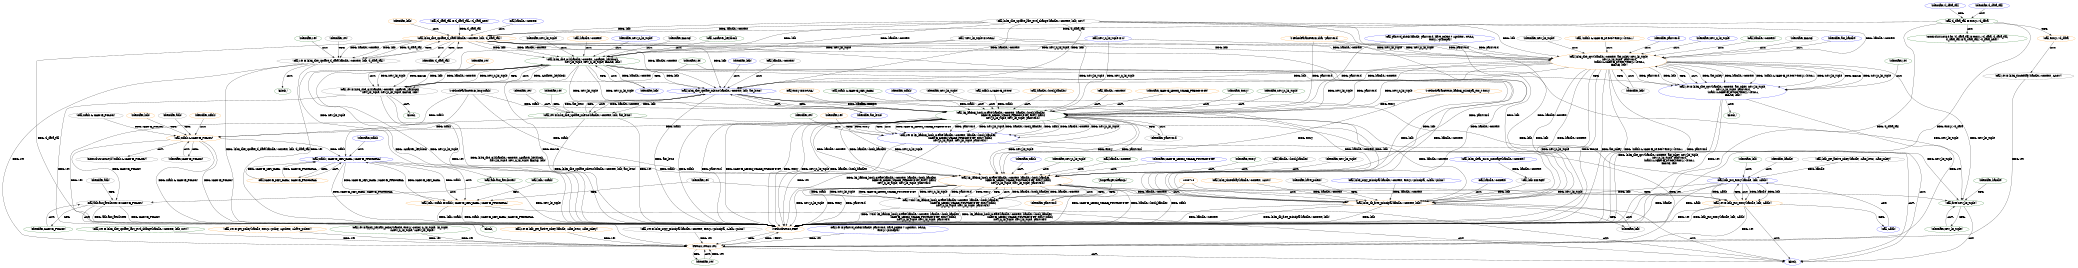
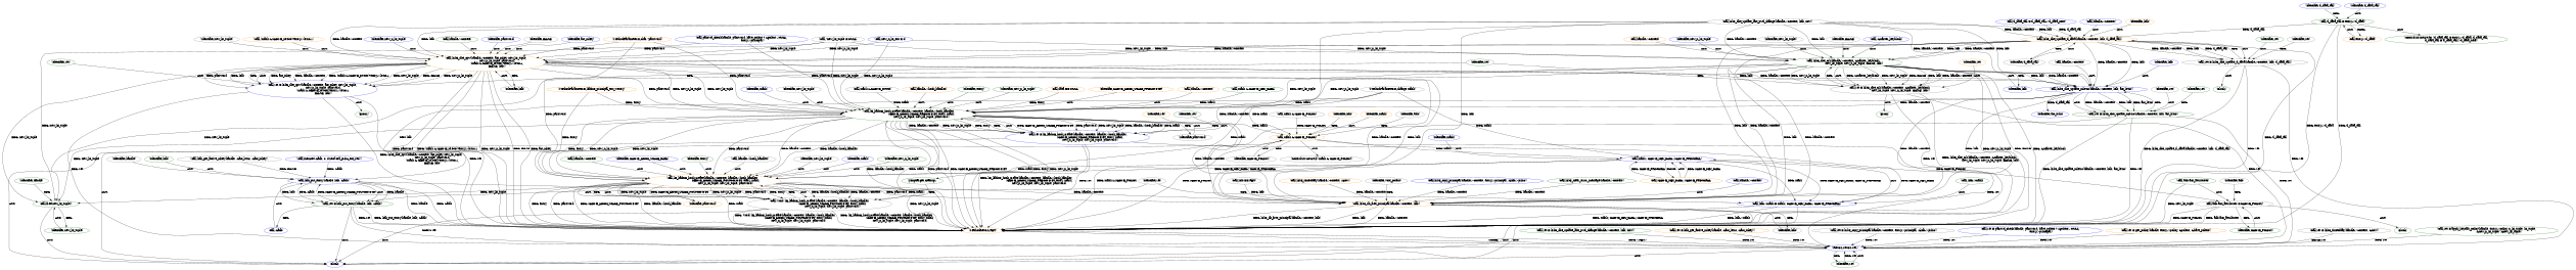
  digraph {
    node [color=darkgreen]
    n1 [label="(Call,tl_data_tail = entry->tl_data)"]
    n2 [color=darkorange label="(Call,krb5_dbe_update_tl_data(handle->context, kdb, tl_data_tail))"]
    n3 [color=darkorange label="(Call,entry->tl_data)"]
    n4 [label="(ControlStructure,for (tl_data_tail = entry->tl_data; tl_data_tail;\n             tl_data_tail = tl_data_tail->tl_data_next))"]
    n5 [color=darkorange label="(MethodReturn,RET)"]
    n6 [color=gray40 label="(Call,ret = krb5_dbe_update_tl_data(handle->context, kdb, tl_data_tail))"]
    n7 [color=darkorange label="(Call,krb5_dbe_cpw(handle->context, act_mkey, new_ks_tuple,\n                           new_n_ks_tuple, password,\n                           (mask & KADM5_KVNO)?entry->kvno:1,\n                           FALSE, kdb))"]
    n8 [color=blue label="(Call,krb5_dbe_update_mkvno(handle->context, kdb, act_kvno))"]
    n9 [color=darkorange label="(Call,krb5_db_free_principal(handle->context, kdb))"]
    n10 [label="(Call,krb5_dbe_crk(handle->context, &master_keyblock,\n                           new_ks_tuple, new_n_ks_tuple, FALSE, kdb))"]
    n11 [color=gray40 label="(Identifier,tl_data_tail)"]
-   n12 [color=darkorange label="(Return,return ret;)"]
+   n12 [color=blue label="(Return,return ret;)"]
    n13 [label="(Block,)"]
    n14 [color=blue label="(Call,ret = krb5_dbe_cpw(handle->context, act_mkey, new_ks_tuple,\n                           new_n_ks_tuple, password,\n                           (mask & KADM5_KVNO)?entry->kvno:1,\n                           FALSE, kdb))"]
    n15 [label="(Call,k5_kadm5_hook_create(handle->context, handle->hook_handles,\n                               KADM5_HOOK_STAGE_PRECOMMIT, entry, mask,\n                               new_n_ks_tuple, new_ks_tuple, password))"]
    n16 [label="(Call,free(new_ks_tuple))"]
    n17 [color=gray40 label="(Identifier,kdb)"]
    n18 [label="(Call,ret = krb5_dbe_update_mkvno(handle->context, kdb, act_kvno))"]
    n19 [color=blue label="(Call,kdb_put_entry(handle, kdb, &adb))"]
    n20 [color=blue label="(Identifier,act_kvno)"]
    n21 [color=blue label="(Block,)"]
    n22 [color=gray40 label="(Identifier,kdb)"]
    n23 [color=gray40 label="(Call,ret = krb5_dbe_crk(handle->context, &master_keyblock,\n                           new_ks_tuple, new_n_ks_tuple, FALSE, kdb))"]
    n24 [color=blue label="(Identifier,kdb)"]
    n25 [label="(Identifier,ret)"]
    n26 [label="(Block,)"]
    n27 [color=blue label="(Call,ret = k5_kadm5_hook_create(handle->context, handle->hook_handles,\n                               KADM5_HOOK_STAGE_PRECOMMIT, entry, mask,\n                               new_n_ks_tuple, new_ks_tuple, password))"]
    n28 [color=darkorange label="(Call,mask & KADM5_POLICY)"]
    n29 [color=darkorange label="(Call,k5_kadm5_hook_create(handle->context, handle->hook_handles,\n                                KADM5_HOOK_STAGE_POSTCOMMIT, entry, mask,\n                                new_n_ks_tuple, new_ks_tuple, password))"]
    n30 [color=gray40 label="(Identifier,password)"]
    n31 [label="(Identifier,new_ks_tuple)"]
-   n32 [color=darkorange label="(Call,ret = kdb_put_entry(handle, kdb, &adb))"]
+   n32 [label="(Call,ret = kdb_put_entry(handle, kdb, &adb))"]
    n33 [color=gray40 label="(Call,adb.aux_attributes = KADM5_POLICY)"]
    n34 [color=blue label="(Call,mask | KADM5_KEY_DATA | KADM5_PRINCIPAL)"]
    n35 [color=gray40 label="(Identifier,KADM5_POLICY)"]
    n36 [color=gray40 label="(ControlStructure,if (mask & KADM5_POLICY))"]
    n37 [color=gray40 label="(Call,(void) k5_kadm5_hook_create(handle->context, handle->hook_handles,\n                                KADM5_HOOK_STAGE_POSTCOMMIT, entry, mask,\n                                new_n_ks_tuple, new_ks_tuple, password))"]
    n38 [color=darkorange label="(Identifier,password)"]
    n39 [label="(Block,)"]
    n40 [label="(Identifier,KADM5_POLICY)"]
-   n41 [color=darkorange label="(Call,kdb->mask = mask | KADM5_KEY_DATA | KADM5_PRINCIPAL)"]
+   n41 [color=blue label="(Call,kdb->mask = mask | KADM5_KEY_DATA | KADM5_PRINCIPAL)"]
    n42 [color=darkorange label="(Call,KADM5_KEY_DATA | KADM5_PRINCIPAL)"]
    n43 [color=blue label="(Call,&adb)"]
    n44 [label="(Block,)"]
    n45 [color=gray40 label="(Call,handle->context)"]
    n46 [color=gray40 label="(Identifier,FALSE)"]
    n47 [color=gray40 label="(Call,mask & KADM5_POLICY)"]
-   n48 [label="(Call,&master_keyblock)"]
+   n48 [color=blue label="(Call,&master_keyblock)"]
    n49 [color=darkorange label="(Call,krb5_timeofday(handle->context, &now))"]
    n50 [color=darkorange label="(Call,handle->context)"]
    n51 [color=darkorange label="(Identifier,kdb)"]
    n52 [color=darkorange label="(Identifier,KADM5_HOOK_STAGE_PRECOMMIT)"]
    n53 [color=gray40 label="(Identifier,new_ks_tuple)"]
    n54 [color=blue label="(Call,handle->context)"]
    n55 [color=darkorange label="(Call,ret = get_policy(handle, entry->policy, &polent, &have_polent))"]
    n56 [color=gray40 label="(Call,ret = krb5_timeofday(handle->context, &now))"]
    n57 [label="(Identifier,ret)"]
    n58 [color=darkorange label="(Identifier,mask)"]
    n59 [label="(Identifier,kdb)"]
    n60 [label="(Call,handle->context)"]
    n61 [label="(Identifier,entry)"]
    n62 [color=gray40 label="(Identifier,handle)"]
-   n63 [color=gray40 label="(Identifier,have_polent)"]
+   n63 [color=gray40 label="(Identifier,void_polent)"]
    n64 [color=blue label="(Identifier,password)"]
    n65 [color=gray40 label="(Call,handle->hook_handles)"]
    n66 [color=gray40 label="(Identifier,new_ks_tuple)"]
    n67 [color=blue label="(Identifier,mask)"]
    n68 [color=darkorange label="(MethodParameterIn,kadm5_principal_ent_t entry)"]
    n69 [color=blue label="(Identifier,mask)"]
    n70 [label="(Identifier,new_n_ks_tuple)"]
    n71 [label="(Call,mask & KADM5_KEY_DATA)"]
    n72 [color=blue label="(Identifier,tl_data_tail)"]
    n73 [color=darkorange label="(MethodParameterIn,char *password)"]
    n74 [label="(Identifier,ret)"]
    n75 [color=blue label="(Identifier,mask)"]
    n76 [label="(Call,handle->context)"]
    n77 [color=gray40 label="(Identifier,new_ks_tuple)"]
    n78 [color=gray40 label="(Call,*new_ks_tuple = NULL)"]
    n79 [color=gray40 label="(Call,mask & KADM5_KVNO)"]
    n80 [color=gray40 label="(Identifier,adb)"]
    n81 [color=darkorange label="(Call,handle->hook_handles)"]
    n82 [color=blue label="(Call,passwd_check(handle, password, have_polent ? &polent : NULL,\n                           entry->principal))"]
    n83 [color=darkorange label="(Identifier,ret)"]
    n84 [label="(Call,ret = apply_keysalt_policy(handle, entry->policy, n_ks_tuple, ks_tuple,\n                               &new_n_ks_tuple, &new_ks_tuple))"]
    n85 [color=blue label="(Call,krb5_copy_principal(handle->context, entry->principal, &kdb->princ))"]
    n86 [color=gray40 label="(Call,kdb_get_active_mkey(handle, &act_kvno, &act_mkey))"]
    n87 [label="(Call,ret = krb5_dbe_update_last_pwd_change(handle->context, kdb, now))"]
    n88 [color=darkorange label="(Identifier,kdb)"]
    n89 [color=blue label="(Call,tl_data_tail = tl_data_tail->tl_data_next)"]
    n90 [color=darkorange label="(Call,ret = kdb_get_active_mkey(handle, &act_kvno, &act_mkey))"]
    n91 [color=gray40 label="(Identifier,FALSE)"]
    n92 [label="(JumpTarget,cleanup:)"]
    n93 [label="(Identifier,ret)"]
    n94 [color=darkorange label="(Call,handle->context)"]
-   n95 [color=blue label="(Identifier,act_handle)"]
+   n95 [color=blue label="(Identifier,act_mkey)"]
    n96 [label="(Identifier,entry)"]
-   n97 [color=gray40 label="(MethodParameterIn,long mask)"]
+   n97 [color=gray40 label="(MethodParameterIn,change mask)"]
    n98 [color=darkorange label="(Identifier,ret)"]
    n99 [label="(Identifier,handle)"]
-   n100 [color=blue label="(Call,krb5_clear_error_message(handle->context))"]
+   n100 [label="(Call,krb5_clear_error_message(handle->context))"]
    n101 [color=gray40 label="(Call,ret = krb5_copy_principal(handle->context, entry->principal, &kdb->princ))"]
    n102 [color=blue label="(Identifier,new_n_ks_tuple)"]
    n103 [label="(Identifier,new_n_ks_tuple)"]
    n104 [label="(Identifier,ret)"]
    n105 [label="(Call,adb.aux_attributes)"]
    n106 [color=gray40 label="(Identifier,new_ks_tuple)"]
    n107 [color=blue label="(Call,handle->context)"]
    n108 [color=blue label="(Identifier,kdb)"]
-   n109 [color=blue label="(Identifier,KADM5_HOOK_STAGE_POSTCOMMIT)"]
+   n109 [color=blue label="(Identifier,KADM5_HOOK_STAGE_DATA)"]
    n110 [color=darkorange label="(Call,(mask & KADM5_KVNO)?entry->kvno:1)"]
    n111 [color=gray40 label="(Identifier,ret)"]
-   n112 [color=darkorange label="(Call,entry == NULL)"]
+   n112 [color=darkorange label="(Call,data == NULL)"]
    n113 [color=gray40 label="(Identifier,ret)"]
    n114 [color=gray40 label="(Call,krb5_dbe_update_last_pwd_change(handle->context, kdb, now))"]
    n115 [color=gray40 label="(Identifier,adb)"]
    n116 [label="(Call,kdb->mask)"]
    n117 [color=blue label="(Identifier,new_n_ks_tuple)"]
+   n118 [color=blue label="(Call,memset(&adb, 0, sizeof(osa_princ_ent_rec)))"]
    n119 [label="(Identifier,ret)"]
-   n120 [color=blue label="(Call,new_n_ks_tuple = 0)"]
+   n120 [color=blue label="(Call,new_n_ks_ent = 0)"]
    n121 [color=blue label="(Call,ret = passwd_check(handle, password, have_polent ? &polent : NULL,\n                           entry->principal))"]
    n122 [color=blue label="(Identifier,tl_data_tail)"]
    n123 [color=gray40 label="(Identifier,ret)"]
    n124 [color=gray40 label="(Call,kdb == RET)"]
-   1000718 [color=darkorange]
    n1 -> n2 [label="DDG: tl_data_tail"]
-   n1 -> n3 [label="CFG: "]
+   n1 -> n3 [label="DATA: "]
    n1 -> n4 [label="AST: "]
    n1 -> n5 [label="DDG: entry->tl_data"]
    n1 -> n5 [label="DDG: tl_data_tail"]
    n2 -> n5 [label="DDG: tl_data_tail"]
    n2 -> n6 [label="AST: "]
    n2 -> n6 [label="DDG: handle->context"]
    n2 -> n6 [label="DDG: kdb"]
    n2 -> n6 [label="DDG: tl_data_tail"]
    n2 -> n7 [label="DDG: handle->context"]
    n2 -> n7 [label="DDG: kdb"]
    n2 -> n8 [label="DDG: handle->context"]
    n2 -> n8 [label="DDG: kdb"]
    n2 -> n9 [label="DDG: handle->context"]
    n2 -> n9 [label="DDG: kdb"]
    n2 -> n10 [label="DDG: handle->context"]
    n2 -> n10 [label="DDG: kdb"]
    n2 -> n11 [label="CFG: "]
-   n3 -> n56 [label="AST: "]
-   n5 -> n12 [label="CFG: "]
+   n3 -> n1 [label="AST: "]
+   n5 -> n12 [label="STAGE: "]
    n6 -> n2 [label="CFG: "]
    n6 -> n5 [label="DDG: krb5_dbe_update_tl_data(handle->context, kdb, tl_data_tail)"]
    n6 -> n5 [label="DDG: ret"]
    n6 -> n12 [label="DDG: ret"]
    n6 -> n13 [label="AST: "]
    n7 -> n5 [label="DDG: password"]
    n7 -> n5 [label="DDG: (mask & KADM5_KVNO)?entry->kvno:1"]
    n7 -> n5 [label="DDG: new_n_ks_tuple"]
    n7 -> n5 [label="DDG: FALSE"]
    n7 -> n5 [label="DDG: act_mkey"]
    n7 -> n8 [label="DDG: handle->context"]
    n7 -> n8 [label="DDG: kdb"]
    n7 -> n9 [label="DDG: handle->context"]
    n7 -> n9 [label="DDG: kdb"]
    n7 -> n14 [label="AST: "]
    n7 -> n14 [label="DDG: act_mkey"]
    n7 -> n14 [label="DDG: handle->context"]
    n7 -> n14 [label="DDG: (mask & KADM5_KVNO)?entry->kvno:1"]
    n7 -> n14 [label="DDG: new_ks_tuple"]
    n7 -> n14 [label="DDG: FALSE"]
    n7 -> n14 [label="DDG: new_n_ks_tuple"]
    n7 -> n14 [label="DDG: password"]
    n7 -> n14 [label="DDG: kdb"]
    n7 -> n15 [label="DDG: new_n_ks_tuple"]
    n7 -> n15 [label="DDG: new_ks_tuple"]
    n7 -> n15 [label="DDG: password"]
    n7 -> n16 [label="DDG: new_ks_tuple"]
    n7 -> n17 [label="CFG: "]
-   n8 -> n5 [label="DDG: act_kvno"]
    n8 -> n9 [label="DDG: handle->context"]
    n8 -> n9 [label="DDG: kdb"]
    n8 -> n15 [label="DDG: handle->context"]
    n8 -> n18 [label="AST: "]
    n8 -> n18 [label="DDG: handle->context"]
    n8 -> n18 [label="DDG: kdb"]
    n8 -> n18 [label="DDG: act_kvno"]
-   n8 -> n19 [label="DDG: kdb"]
-   n8 -> n20 [label="CFG: "]
+   n8 -> n19 [label="KEY: kdb"]
+   n8 -> n20 [label="DDG: tl_data_tail"]
    n9 -> n5 [label="DDG: krb5_db_free_principal(handle->context, kdb)"]
    n9 -> n5 [label="DDG: kdb"]
    n9 -> n5 [label="DDG: handle->context"]
    n9 -> n21 [label="AST: "]
    n9 -> n22 [label="CFG: "]
    n10 -> n5 [label="DDG: &master_keyblock"]
    n10 -> n5 [label="DDG: new_n_ks_tuple"]
    n10 -> n5 [label="DDG: FALSE"]
    n10 -> n8 [label="DDG: handle->context"]
    n10 -> n8 [label="DDG: kdb"]
    n10 -> n9 [label="DDG: handle->context"]
    n10 -> n9 [label="DDG: kdb"]
    n10 -> n15 [label="DDG: new_n_ks_tuple"]
    n10 -> n15 [label="DDG: new_ks_tuple"]
    n10 -> n16 [label="DDG: new_ks_tuple"]
    n10 -> n23 [label="AST: "]
    n10 -> n23 [label="DDG: &master_keyblock"]
    n10 -> n23 [label="DDG: new_ks_tuple"]
    n10 -> n23 [label="DDG: FALSE"]
    n10 -> n23 [label="DDG: kdb"]
    n10 -> n23 [label="DDG: handle->context"]
    n10 -> n23 [label="DDG: new_n_ks_tuple"]
    n10 -> n24 [label="CFG: "]
    n11 -> n2 [label="AST: "]
    n12 -> n5 [label="DDG: <RET>"]
    n12 -> n21 [label="AST: "]
    n12 -> n25 [label="CFG: "]
    n14 -> n5 [label="DDG: ret"]
    n14 -> n5 [label="DDG: krb5_dbe_cpw(handle->context, act_mkey, new_ks_tuple,\n                           new_n_ks_tuple, password,\n                           (mask & KADM5_KVNO)?entry->kvno:1,\n                           FALSE, kdb)"]
    n14 -> n7 [label="CFG: "]
    n14 -> n12 [label="DDG: ret"]
    n14 -> n26 [label="AST: "]
    n15 -> n5 [label="DDG: mask"]
    n15 -> n5 [label="DDG: password"]
    n15 -> n5 [label="DDG: KADM5_HOOK_STAGE_PRECOMMIT"]
    n15 -> n5 [label="DDG: entry"]
    n15 -> n5 [label="DDG: new_n_ks_tuple"]
    n15 -> n5 [label="DDG: handle->hook_handles"]
    n15 -> n9 [label="DDG: handle->context"]
    n15 -> n16 [label="DDG: new_ks_tuple"]
    n15 -> n27 [label="AST: "]
    n15 -> n27 [label="DDG: KADM5_HOOK_STAGE_PRECOMMIT"]
    n15 -> n27 [label="DDG: password"]
    n15 -> n27 [label="DDG: new_ks_tuple"]
    n15 -> n27 [label="DDG: handle->hook_handles"]
    n15 -> n27 [label="DDG: mask"]
    n15 -> n27 [label="DDG: handle->context"]
    n15 -> n27 [label="DDG: new_n_ks_tuple"]
    n15 -> n27 [label="DDG: entry"]
    n15 -> n28 [label="DDG: mask"]
    n15 -> n29 [label="DDG: handle->context"]
    n15 -> n29 [label="DDG: handle->hook_handles"]
    n15 -> n29 [label="DDG: entry"]
    n15 -> n29 [label="DDG: new_n_ks_tuple"]
    n15 -> n29 [label="DDG: new_ks_tuple"]
    n15 -> n29 [label="DDG: password"]
    n15 -> n30 [label="CFG: "]
    n16 -> n21 [label="AST: "]
    n16 -> n31 [label="CFG: "]
    n17 -> n7 [label="AST: "]
    n18 -> n5 [label="DDG: ret"]
    n18 -> n5 [label="DDG: krb5_dbe_update_mkvno(handle->context, kdb, act_kvno)"]
    n18 -> n8 [label="CFG: "]
    n18 -> n12 [label="DDG: ret"]
    n18 -> n21 [label="AST: "]
    n19 -> n5 [label="DDG: &adb"]
    n19 -> n5 [label="DDG: handle"]
-   n19 -> n9 [label="DDG: kdb"]
+   n19 -> n9 [label="DDG: password"]
    n19 -> n32 [label="AST: "]
    n19 -> n32 [label="DDG: handle"]
    n19 -> n32 [label="DDG: kdb"]
    n19 -> n32 [label="DDG: &adb"]
-   n20 -> n8 [label="AST: "]
    n22 -> n9 [label="AST: "]
    n23 -> n5 [label="DDG: krb5_dbe_crk(handle->context, &master_keyblock,\n                           new_ks_tuple, new_n_ks_tuple, FALSE, kdb)"]
    n23 -> n5 [label="DDG: ret"]
    n23 -> n10 [label="CFG: "]
    n23 -> n12 [label="DDG: ret"]
    n23 -> n44 [label="AST: "]
    n24 -> n10 [label="AST: "]
    n25 -> n12 [label="AST: "]
    n25 -> n12 [label="DDG: ret"]
    n27 -> n5 [label="DDG: k5_kadm5_hook_create(handle->context, handle->hook_handles,\n                               KADM5_HOOK_STAGE_PRECOMMIT, entry, mask,\n                               new_n_ks_tuple, new_ks_tuple, password)"]
    n27 -> n5 [label="DDG: ret"]
    n27 -> n12 [label="DDG: ret"]
    n27 -> n15 [label="CFG: "]
    n27 -> n21 [label="AST: "]
    n28 -> n5 [label="DDG: mask & KADM5_POLICY"]
    n28 -> n5 [label="DDG: KADM5_POLICY"]
    n28 -> n33 [label="DDG: KADM5_POLICY"]
    n28 -> n34 [label="DDG: mask"]
    n28 -> n35 [label="CFG: "]
    n28 -> n36 [label="AST: "]
    n29 -> n5 [label="DDG: new_n_ks_tuple"]
    n29 -> n5 [label="DDG: entry"]
    n29 -> n5 [label="DDG: password"]
    n29 -> n5 [label="DDG: KADM5_HOOK_STAGE_POSTCOMMIT"]
    n29 -> n5 [label="DDG: handle->hook_handles"]
    n29 -> n5 [label="DDG: mask"]
    n29 -> n9 [label="DDG: handle->context"]
    n29 -> n16 [label="DDG: new_ks_tuple"]
    n29 -> n37 [label="AST: "]
    n29 -> n37 [label="DDG: handle->hook_handles"]
    n29 -> n37 [label="DDG: handle->context"]
    n29 -> n37 [label="DDG: mask"]
    n29 -> n37 [label="DDG: new_ks_tuple"]
    n29 -> n37 [label="DDG: KADM5_HOOK_STAGE_POSTCOMMIT"]
    n29 -> n37 [label="DDG: new_n_ks_tuple"]
    n29 -> n37 [label="DDG: password"]
    n29 -> n37 [label="DDG: entry"]
    n29 -> n38 [label="CFG: "]
    n30 -> n15 [label="AST: "]
    n31 -> n16 [label="AST: "]
    n32 -> n5 [label="DDG: ret"]
    n32 -> n5 [label="DDG: kdb_put_entry(handle, kdb, &adb)"]
-   n32 -> n12 [label="DDG: ret"]
-   n32 -> n19 [label="CFG: "]
+   n32 -> n12 [label="KADM: ret"]
+   n32 -> n19 [label="DDG: KADM5_HOOK_STAGE_POSTCOMMIT"]
    n32 -> n21 [label="AST: "]
    n32 -> n43 [label="CFG: "]
    n33 -> n5 [label="DDG: KADM5_POLICY"]
    n33 -> n5 [label="DDG: adb.aux_attributes"]
    n33 -> n39 [label="AST: "]
    n33 -> n40 [label="CFG: "]
-   n34 -> n5 [label="DDG: KADM5_KEY_DATA | KADM5_PRINCIPAL"]
+   n34 -> n92 [label="DDG: KADM5_KEY_DATA | KADM5_PRINCIPAL"]
    n34 -> n29 [label="DDG: mask"]
    n34 -> n41 [label="AST: "]
    n34 -> n41 [label="DDG: mask"]
    n34 -> n41 [label="DDG: KADM5_KEY_DATA | KADM5_PRINCIPAL"]
-   n34 -> n42 [label="CFG: "]
+   n34 -> n42 [label="FALSE: "]
    n35 -> n28 [label="AST: "]
    n37 -> n5 [label="DDG: (void) k5_kadm5_hook_create(handle->context, handle->hook_handles,\n                                KADM5_HOOK_STAGE_POSTCOMMIT, entry, mask,\n                                new_n_ks_tuple, new_ks_tuple, password)"]
    n37 -> n5 [label="DDG: k5_kadm5_hook_create(handle->context, handle->hook_handles,\n                                KADM5_HOOK_STAGE_POSTCOMMIT, entry, mask,\n                                new_n_ks_tuple, new_ks_tuple, password)"]
    n37 -> n21 [label="AST: "]
    n37 -> n29 [label="CFG: "]
    n38 -> n29 [label="AST: "]
    n40 -> n33 [label="AST: "]
    n41 -> n5 [label="DDG: mask | KADM5_KEY_DATA | KADM5_PRINCIPAL"]
    n41 -> n5 [label="DDG: kdb->mask"]
    n41 -> n21 [label="AST: "]
    n41 -> n34 [label="DDG: KADM5_KEY_DATA"]
    n42 -> n34 [label="AST: "]
    n42 -> n34 [label="DDG: KADM5_KEY_DATA"]
    n42 -> n34 [label="DDG: KADM5_PRINCIPAL"]
    n43 -> n19 [label="AST: "]
    n45 -> n8 [label="AST: "]
    n46 -> n10 [label="AST: "]
    n47 -> n28 [label="DDG: KADM5_POLICY"]
    n48 -> n10 [label="AST: "]
    n49 -> n9 [label="DDG: handle->context"]
    n50 -> n15 [label="AST: "]
    n51 -> n28 [label="CFG: "]
    n52 -> n15 [label="AST: "]
    n53 -> n10 [label="AST: "]
    n54 -> n2 [label="AST: "]
    n55 -> n12 [label="DDG: ret"]
-   n56 -> n12 [label="DDG: ret"]
+   n56 -> n12 [label="FALSE: ret"]
    n57 -> n14 [label="CFG: "]
    n57 -> n23 [label="CFG: "]
    n58 -> n28 [label="AST: "]
    n59 -> n19 [label="AST: "]
    n60 -> n7 [label="AST: "]
    n61 -> n29 [label="AST: "]
    n62 -> n19 [label="AST: "]
    n63 -> n9 [label="CFG: "]
    n64 -> n7 [label="AST: "]
    n65 -> n29 [label="AST: "]
    n66 -> n29 [label="AST: "]
    n67 -> n29 [label="AST: "]
    n68 -> n15 [label="DDG: entry"]
    n68 -> n29 [label="DDG: entry"]
    n69 -> n34 [label="AST: "]
    n70 -> n29 [label="AST: "]
    n71 -> n15 [label="DDG: mask"]
    n72 -> n1 [label="CFG: "]
    n73 -> n7 [label="DDG: password"]
    n73 -> n15 [label="DDG: password"]
    n73 -> n29 [label="DDG: password"]
    n74 -> n18 [label="CFG: "]
    n75 -> n15 [label="AST: "]
    n76 -> n29 [label="AST: "]
    n77 -> n15 [label="AST: "]
    n78 -> n7 [label="DDG: new_ks_tuple"]
    n78 -> n10 [label="DDG: new_ks_tuple"]
    n78 -> n15 [label="DDG: new_ks_tuple"]
-   n78 -> n105 [label="DDG: new_ks_tuple"]
+   n78 -> n16 [label="DDG: new_ks_tuple"]
    n79 -> n15 [label="DDG: mask"]
    n80 -> n33 [label="CFG: "]
    n81 -> n15 [label="AST: "]
    n82 -> n7 [label="DDG: password"]
    n82 -> n15 [label="DDG: password"]
    n83 -> n27 [label="CFG: "]
    n84 -> n12 [label="DDG: ret"]
    n85 -> n9 [label="DDG: handle->context"]
-   n86 -> n19 [label="DDG: handle"]
+   n86 -> n19 [label="DDG: FALSE"]
    n87 -> n12 [label="DDG: ret"]
    n88 -> n2 [label="AST: "]
    n89 -> n2 [label="DDG: tl_data_tail"]
    n90 -> n12 [label="DDG: ret"]
    n91 -> n7 [label="AST: "]
    n92 -> n37 [label="CFG: "]
    n93 -> n6 [label="AST: "]
    n94 -> n10 [label="AST: "]
    n95 -> n7 [label="AST: "]
    n96 -> n15 [label="AST: "]
    n97 -> n15 [label="DDG: mask"]
    n97 -> n28 [label="DDG: mask"]
    n97 -> n29 [label="DDG: mask"]
    n97 -> n34 [label="DDG: mask"]
    n98 -> n23 [label="AST: "]
    n99 -> n16 [label="CFG: "]
-   n100 -> n124 [label="DDG: handle->context"]
+   n100 -> n9 [label="DDG: handle->context"]
    n101 -> n12 [label="DDG: ret"]
    n102 -> n10 [label="AST: "]
    n103 -> n15 [label="AST: "]
    n104 -> n27 [label="AST: "]
    n105 -> n5 [label="DDG: new_ks_tuple"]
    n105 -> n33 [label="AST: "]
    n106 -> n7 [label="AST: "]
    n107 -> n9 [label="AST: "]
    n108 -> n8 [label="AST: "]
    n109 -> n29 [label="AST: "]
    n110 -> n7 [label="AST: "]
    n111 -> n18 [label="AST: "]
    n112 -> n15 [label="DDG: entry"]
    n113 -> n6 [label="CFG: "]
    n114 -> n2 [label="DDG: handle->context"]
    n114 -> n2 [label="DDG: kdb"]
    n114 -> n7 [label="DDG: handle->context"]
    n114 -> n7 [label="DDG: kdb"]
    n114 -> n8 [label="DDG: handle->context"]
    n114 -> n8 [label="DDG: kdb"]
    n114 -> n9 [label="DDG: handle->context"]
    n114 -> n9 [label="DDG: kdb"]
    n114 -> n10 [label="DDG: handle->context"]
    n114 -> n10 [label="DDG: kdb"]
    n115 -> n28 [label="CFG: "]
-   n116 -> n41 [label="KEY: "]
+   n116 -> n41 [label="AST: "]
    n117 -> n7 [label="AST: "]
+   n118 -> n19 [label="DDG: &adb"]
    n119 -> n14 [label="AST: "]
    n120 -> n7 [label="DDG: new_n_ks_tuple"]
    n120 -> n10 [label="DDG: new_n_ks_tuple"]
    n120 -> n15 [label="DDG: new_n_ks_tuple"]
    n121 -> n12 [label="DDG: ret"]
    n122 -> n1 [label="AST: "]
    n123 -> n32 [label="AST: "]
    n123 -> n41 [label="CFG: "]
    n124 -> n9 [label="DDG: kdb"]
-   1000718 -> n32 [label="CFG: "]
-   1000718 -> n37 [label="AST: "]
  }
